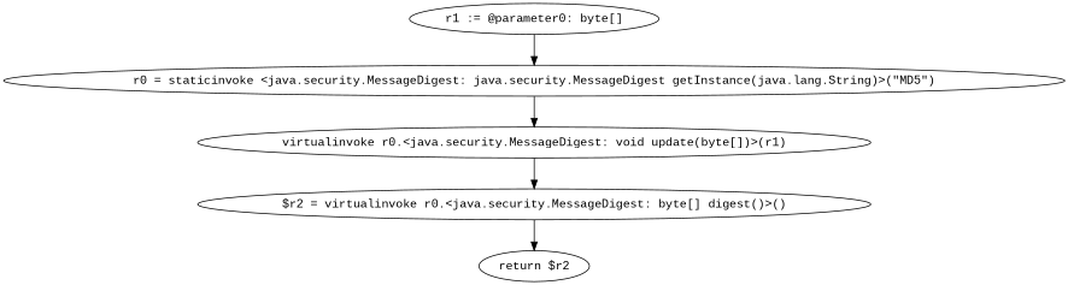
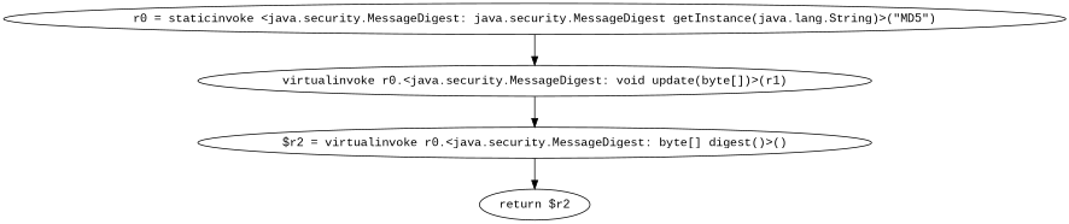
  digraph {
    fontname="Liberation Mono"
    node [fontname="Liberation Mono"]
    edge [fontname="Liberation Mono"]
-   "r1 := @parameter0: byte[]"
    "r0 = staticinvoke <java.security.MessageDigest: java.security.MessageDigest getInstance(java.lang.String)>(\"MD5\")"
    "virtualinvoke r0.<java.security.MessageDigest: void update(byte[])>(r1)"
    "$r2 = virtualinvoke r0.<java.security.MessageDigest: byte[] digest()>()"
    "return $r2"
-   "r1 := @parameter0: byte[]" -> "r0 = staticinvoke <java.security.MessageDigest: java.security.MessageDigest getInstance(java.lang.String)>(\"MD5\")"
    "r0 = staticinvoke <java.security.MessageDigest: java.security.MessageDigest getInstance(java.lang.String)>(\"MD5\")" -> "virtualinvoke r0.<java.security.MessageDigest: void update(byte[])>(r1)"
    "virtualinvoke r0.<java.security.MessageDigest: void update(byte[])>(r1)" -> "$r2 = virtualinvoke r0.<java.security.MessageDigest: byte[] digest()>()"
    "$r2 = virtualinvoke r0.<java.security.MessageDigest: byte[] digest()>()" -> "return $r2"
  }
